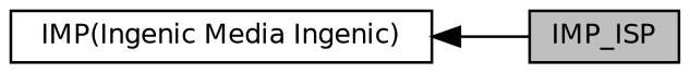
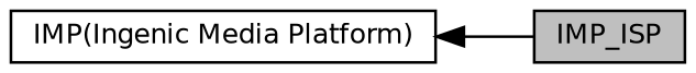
  digraph {
    rankdir=LR
    node [color=black fontname=Helvetica fontsize=10 shape=box style=filled]
    n1 [fillcolor=grey75 fontcolor=black height=0.2 label=IMP_ISP width=0.4]
-   n2 [fillcolor=white height=0.2 label="IMP(Ingenic Media Ingenic)" width=0.4]
+   n2 [fillcolor=white height=0.2 label="IMP(Ingenic Media Platform)" width=0.4]
    n2 -> n1 [dir=back fontname=Helvetica fontsize=10 labelfontname=Helvetica labelfontsize=10 shape=plaintext style=solid]
  }
